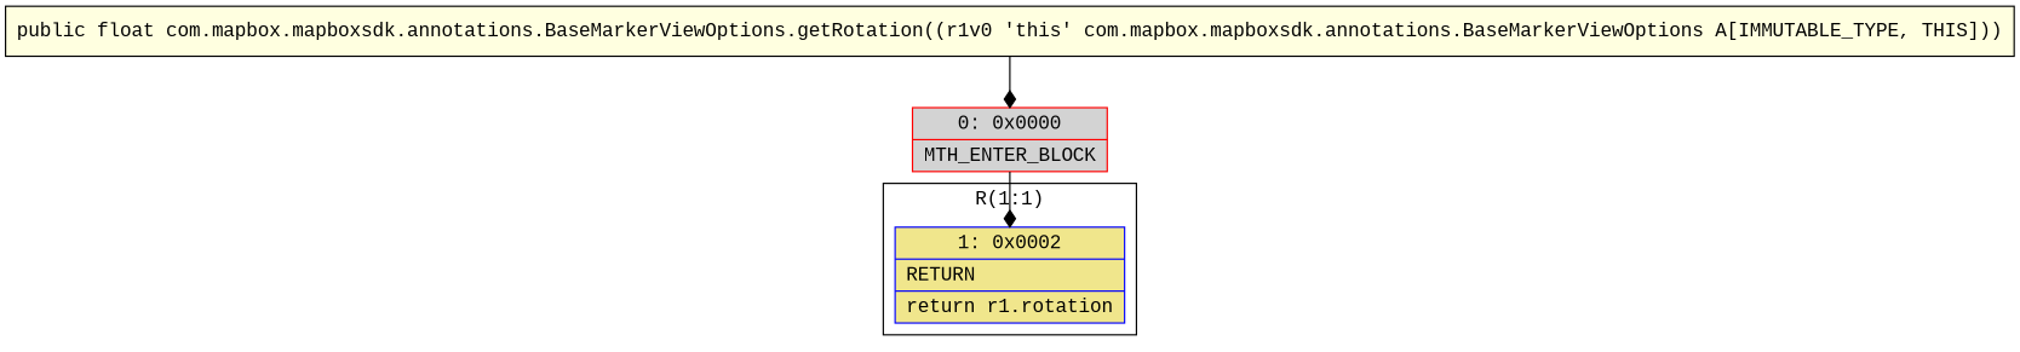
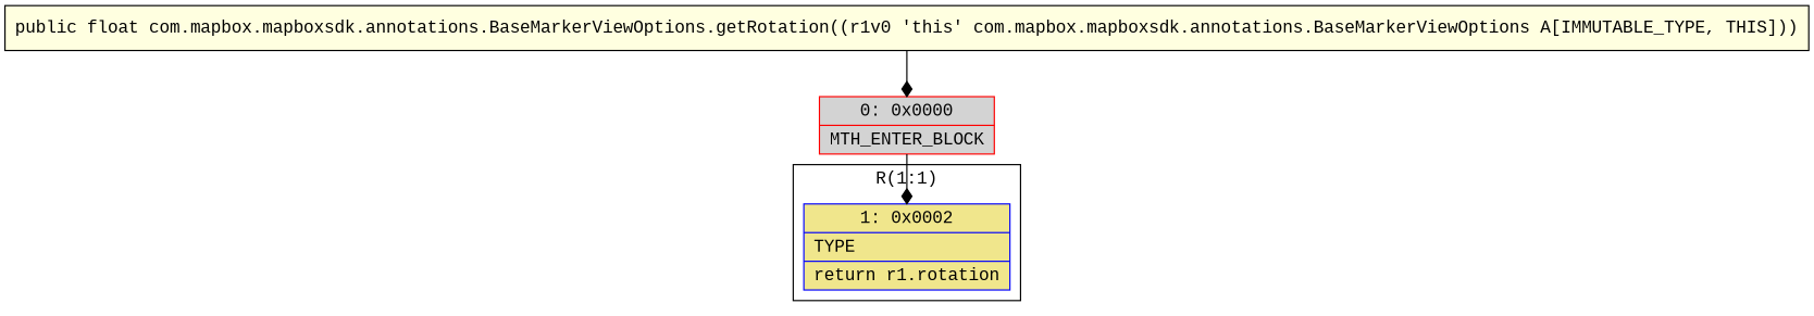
  digraph {
    fontname="Liberation Mono"
    node [shape=record style=filled fontname="Liberation Mono"]
    edge [arrowhead=diamond fontname="Liberation Mono"]
-   n1 [color=blue label="{1\:\ 0x0002|RETURN\l|return r1.rotation\l}" fillcolor=khaki]
+   n1 [color=blue label="{1\:\ 0x0002|TYPE\l|return r1.rotation\l}" fillcolor=khaki]
    n2 [color=red label="{0\:\ 0x0000|MTH_ENTER_BLOCK\l}" fillcolor=lightgrey]
    n3 [label="{public float com.mapbox.mapboxsdk.annotations.BaseMarkerViewOptions.getRotation((r1v0 'this' com.mapbox.mapboxsdk.annotations.BaseMarkerViewOptions A[IMMUTABLE_TYPE, THIS])) }" fillcolor=lightyellow]
    subgraph cluster_1 {
      label="R(1:1)"
      n1
    }
    n2 -> n1
    n3 -> n2
  }
